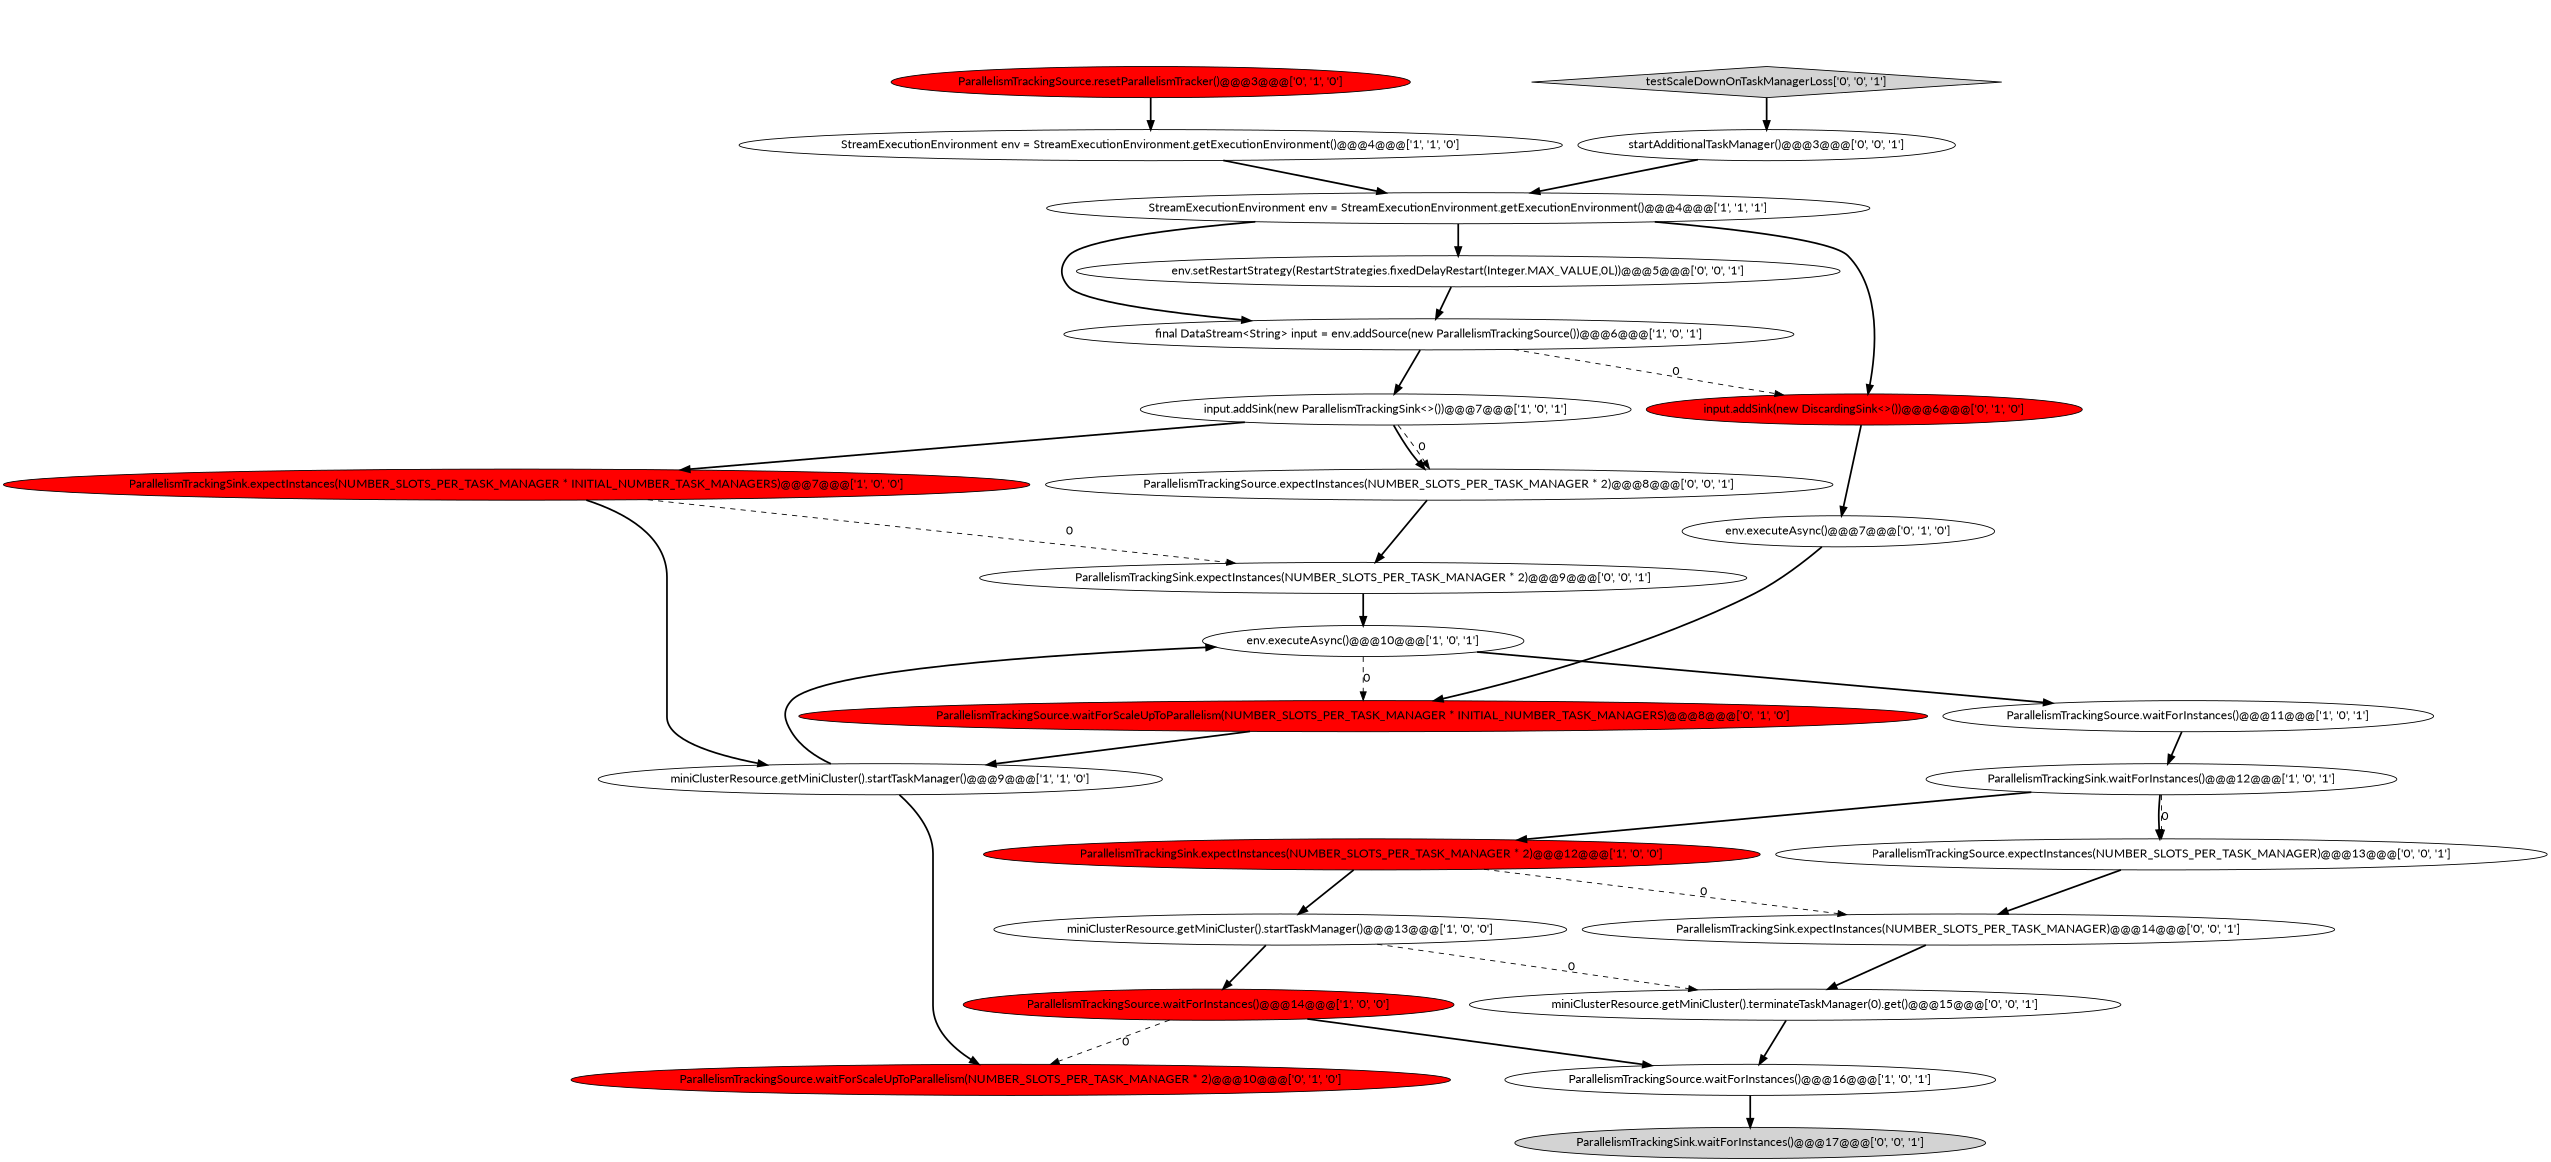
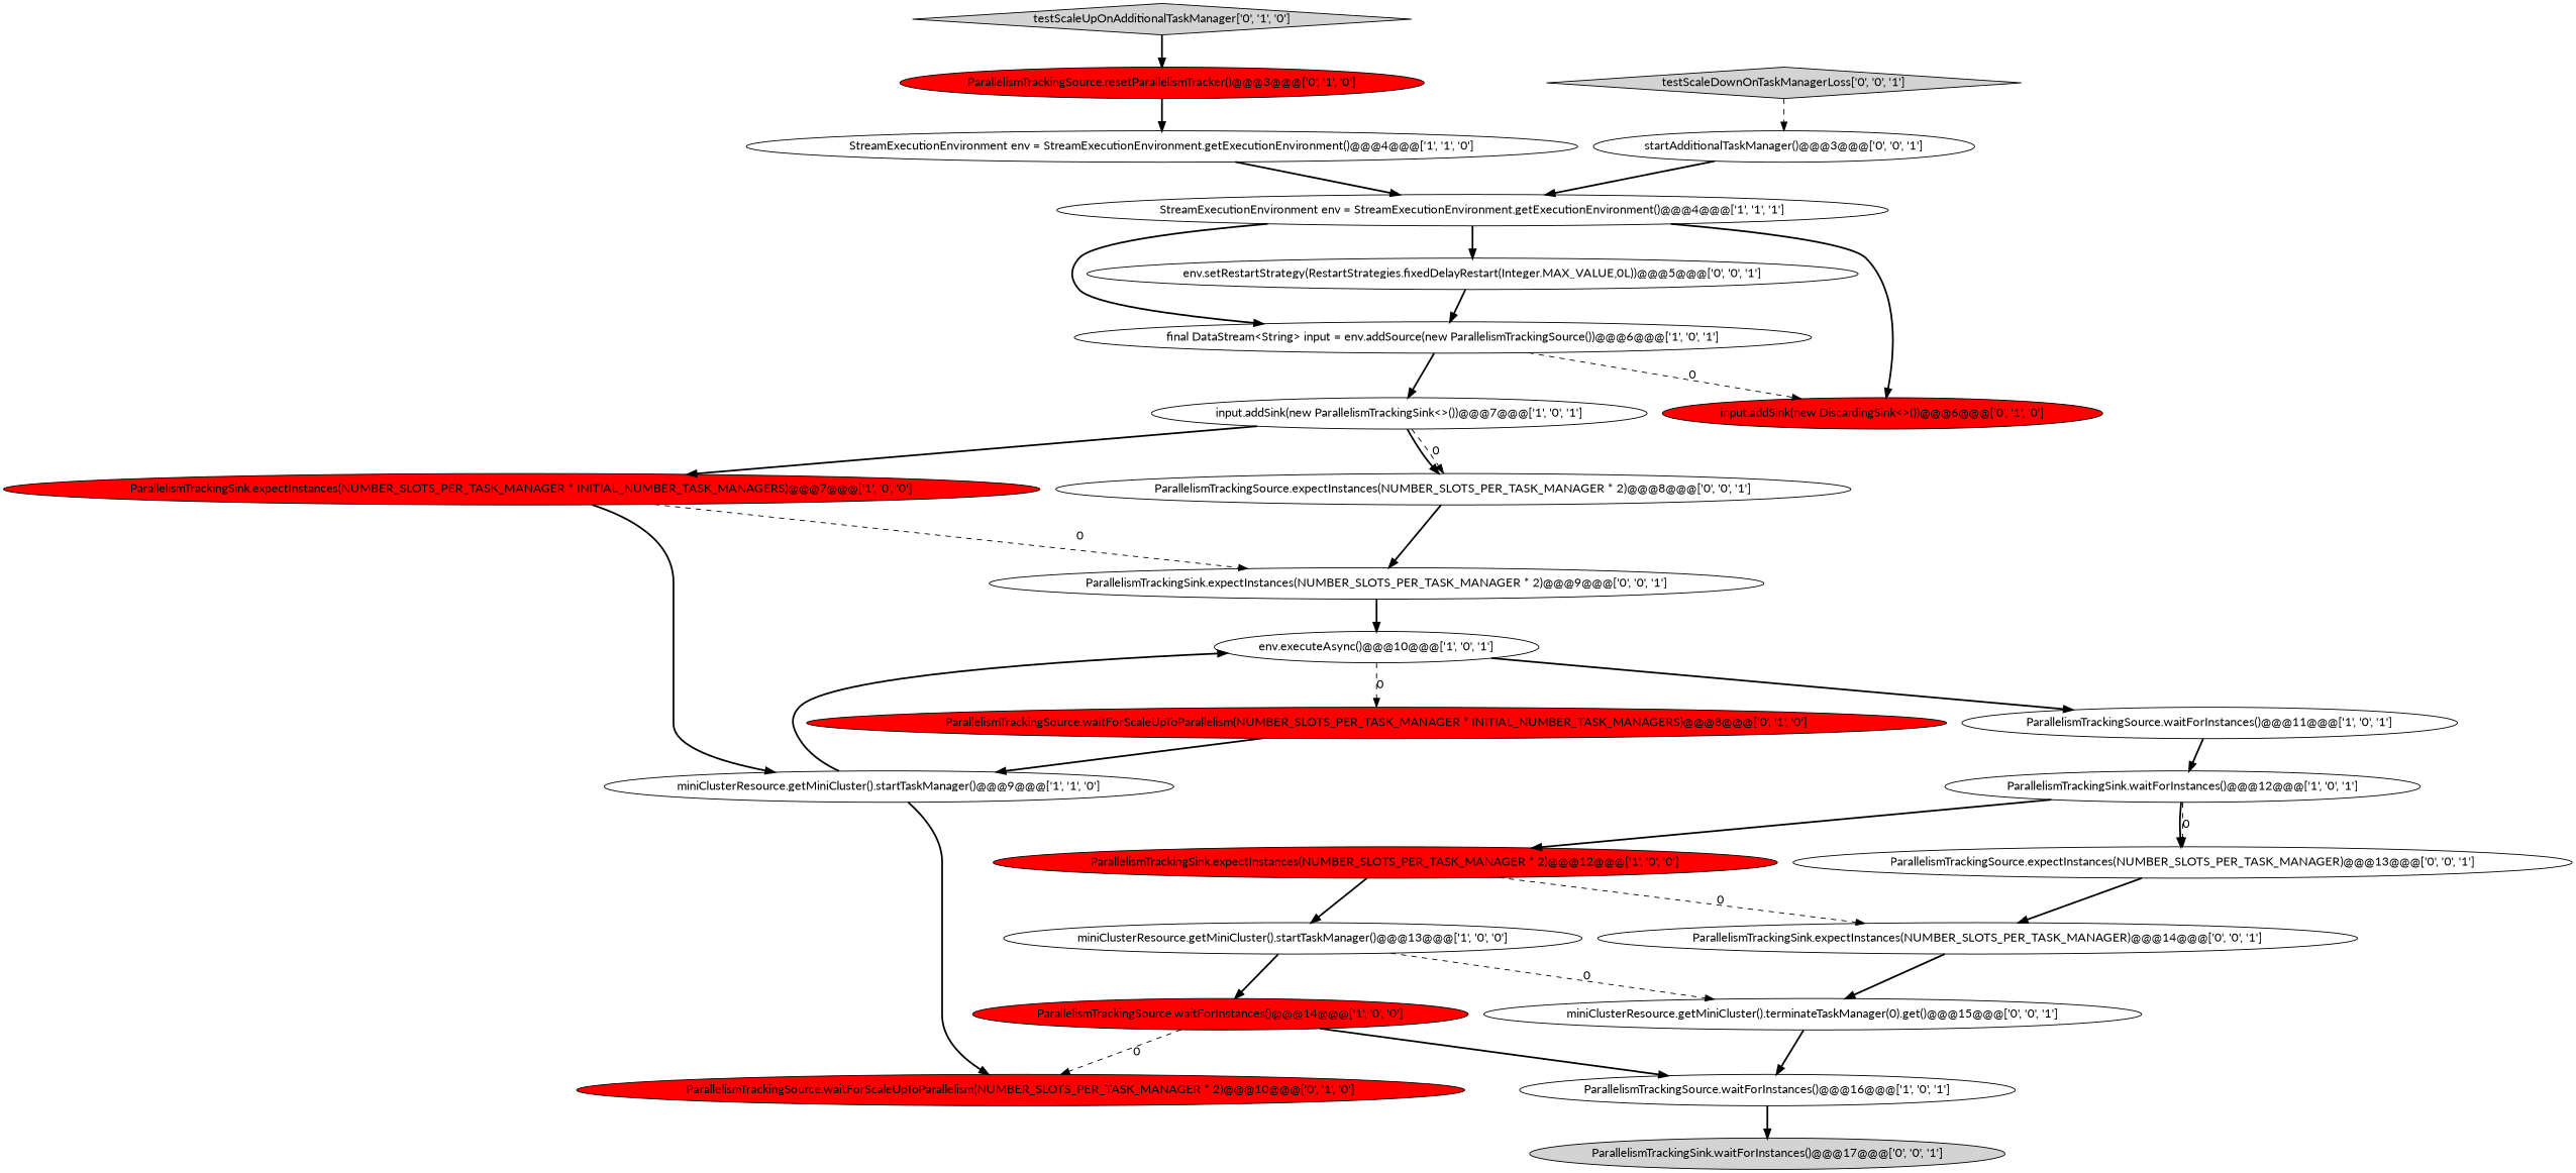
  digraph {
    fontname=Lato
    node [fillcolor=white fontname=Lato shape=ellipse style=filled]
    edge [fontname=Lato style=bold]
    n1 [label="input.addSink(new ParallelismTrackingSink<>())@@@7@@@['1', '0', '1']"]
    n2 [label="ParallelismTrackingSource.expectInstances(NUMBER_SLOTS_PER_TASK_MANAGER * 2)@@@8@@@['0', '0', '1']"]
    n3 [fillcolor=red label="ParallelismTrackingSink.expectInstances(NUMBER_SLOTS_PER_TASK_MANAGER * INITIAL_NUMBER_TASK_MANAGERS)@@@7@@@['1', '0', '0']"]
    n4 [label="ParallelismTrackingSink.expectInstances(NUMBER_SLOTS_PER_TASK_MANAGER * 2)@@@9@@@['0', '0', '1']"]
    n5 [label="miniClusterResource.getMiniCluster().startTaskManager()@@@9@@@['1', '1', '0']"]
    n6 [label="miniClusterResource.getMiniCluster().terminateTaskManager(0).get()@@@15@@@['0', '0', '1']"]
    n7 [label="ParallelismTrackingSource.waitForInstances()@@@16@@@['1', '0', '1']"]
    n8 [fillcolor=lightgray label="ParallelismTrackingSink.waitForInstances()@@@17@@@['0', '0', '1']"]
    n9 [label="StreamExecutionEnvironment env = StreamExecutionEnvironment.getExecutionEnvironment()@@@4@@@['1', '1', '0']"]
    n10 [label="StreamExecutionEnvironment env = StreamExecutionEnvironment.getExecutionEnvironment()@@@4@@@['1', '1', '1']"]
    n11 [label="env.executeAsync()@@@10@@@['1', '0', '1']"]
    n12 [fillcolor=red label="ParallelismTrackingSource.waitForScaleUpToParallelism(NUMBER_SLOTS_PER_TASK_MANAGER * 2)@@@10@@@['0', '1', '0']"]
    n13 [fillcolor=red label="ParallelismTrackingSource.waitForScaleUpToParallelism(NUMBER_SLOTS_PER_TASK_MANAGER * INITIAL_NUMBER_TASK_MANAGERS)@@@8@@@['0', '1', '0']"]
    n14 [label="ParallelismTrackingSource.waitForInstances()@@@11@@@['1', '0', '1']"]
    n15 [fillcolor=red label="input.addSink(new DiscardingSink<>())@@@6@@@['0', '1', '0']"]
    n16 [label="env.setRestartStrategy(RestartStrategies.fixedDelayRestart(Integer.MAX_VALUE,0L))@@@5@@@['0', '0', '1']"]
    n17 [label="final DataStream<String> input = env.addSource(new ParallelismTrackingSource())@@@6@@@['1', '0', '1']"]
-   n18 [label="env.executeAsync()@@@7@@@['0', '1', '0']"]
    n19 [label="startAdditionalTaskManager()@@@3@@@['0', '0', '1']"]
    n20 [label="ParallelismTrackingSink.expectInstances(NUMBER_SLOTS_PER_TASK_MANAGER)@@@14@@@['0', '0', '1']"]
    n21 [label="ParallelismTrackingSource.expectInstances(NUMBER_SLOTS_PER_TASK_MANAGER)@@@13@@@['0', '0', '1']"]
+   n22 [fillcolor=lightgray label="testScaleUpOnAdditionalTaskManager['0', '1', '0']" shape=diamond]
    n23 [fillcolor=red label="ParallelismTrackingSource.resetParallelismTracker()@@@3@@@['0', '1', '0']"]
    n24 [label="ParallelismTrackingSink.waitForInstances()@@@12@@@['1', '0', '1']"]
    n25 [label="miniClusterResource.getMiniCluster().startTaskManager()@@@13@@@['1', '0', '0']"]
    n26 [fillcolor=red label="ParallelismTrackingSource.waitForInstances()@@@14@@@['1', '0', '0']"]
    n27 [fillcolor=red label="ParallelismTrackingSink.expectInstances(NUMBER_SLOTS_PER_TASK_MANAGER * 2)@@@12@@@['1', '0', '0']"]
    n28 [fillcolor=lightgray label="testScaleDownOnTaskManagerLoss['0', '0', '1']" shape=diamond]
    n1 -> n2
    n1 -> n2 [label=0 style=dashed]
    n1 -> n3
    n2 -> n4
    n3 -> n4 [label=0 style=dashed]
    n3 -> n5
    n4 -> n11
    n5 -> n11
    n5 -> n12
    n6 -> n7
    n7 -> n8
    n9 -> n10
    n10 -> n15
    n10 -> n16
    n10 -> n17
    n11 -> n13 [label=0 style=dashed]
    n11 -> n14
    n13 -> n5
    n14 -> n24
-   n15 -> n18
    n16 -> n17
    n17 -> n1
    n17 -> n15 [label=0 style=dashed]
-   n18 -> n13
    n19 -> n10
    n20 -> n6
    n21 -> n20
+   n22 -> n23
    n23 -> n9
    n24 -> n21
    n24 -> n21 [label=0 style=dashed]
    n24 -> n27
    n25 -> n6 [label=0 style=dashed]
    n25 -> n26
    n26 -> n7
    n26 -> n12 [label=0 style=dashed]
    n27 -> n20 [label=0 style=dashed]
    n27 -> n25
-   n28 -> n19
+   n28 -> n19 [style=dashed]
  }
